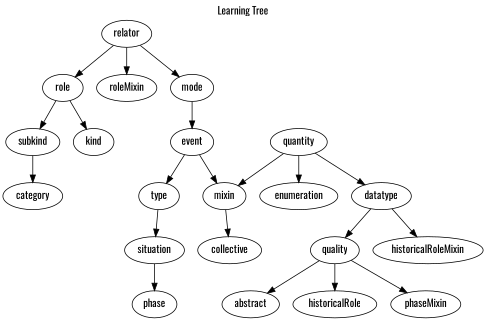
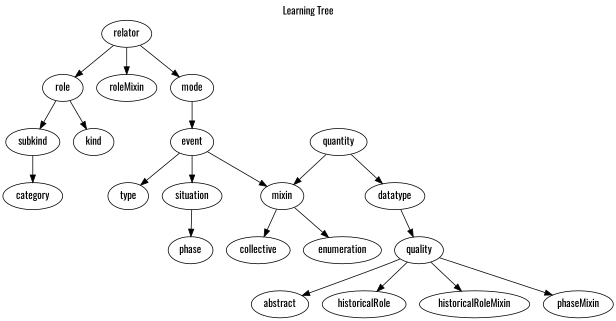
  strict digraph {
    fontname=Oswald
    label="Learning Tree"
    labeljust=c
    labelloc=t
    node [fontname=Oswald]
    edge [fontname=Oswald]
    role
    subkind
    kind
    category
    relator
    roleMixin
    mode
    event
    type
    situation
    mixin
    phase
    collective
    quantity
    enumeration
    datatype
    quality
    abstract
    historicalRole
    historicalRoleMixin
    phaseMixin
    role -> subkind
    role -> kind
    subkind -> category
    relator -> role
    relator -> roleMixin
    relator -> mode
    mode -> event
    event -> type
-   type -> situation
+   event -> situation
    event -> mixin
    situation -> phase
    mixin -> collective
    quantity -> mixin
-   quantity -> enumeration
+   mixin -> enumeration
    quantity -> datatype
    datatype -> quality
    quality -> abstract
    quality -> historicalRole
-   datatype -> historicalRoleMixin
+   quality -> historicalRoleMixin
    quality -> phaseMixin
  }
